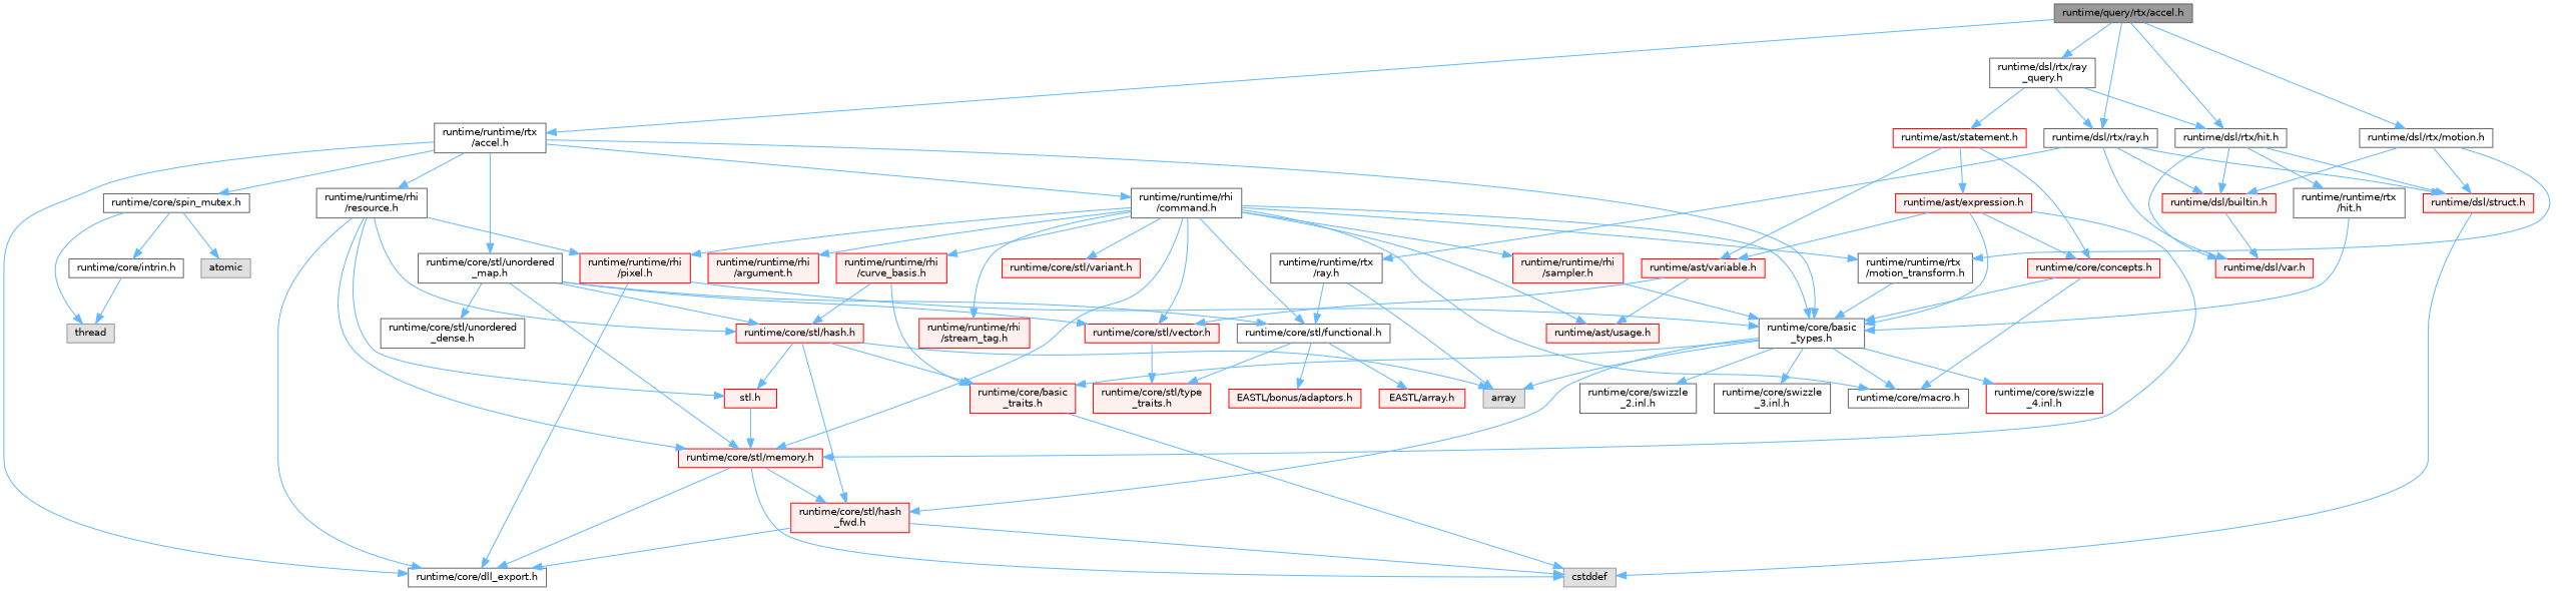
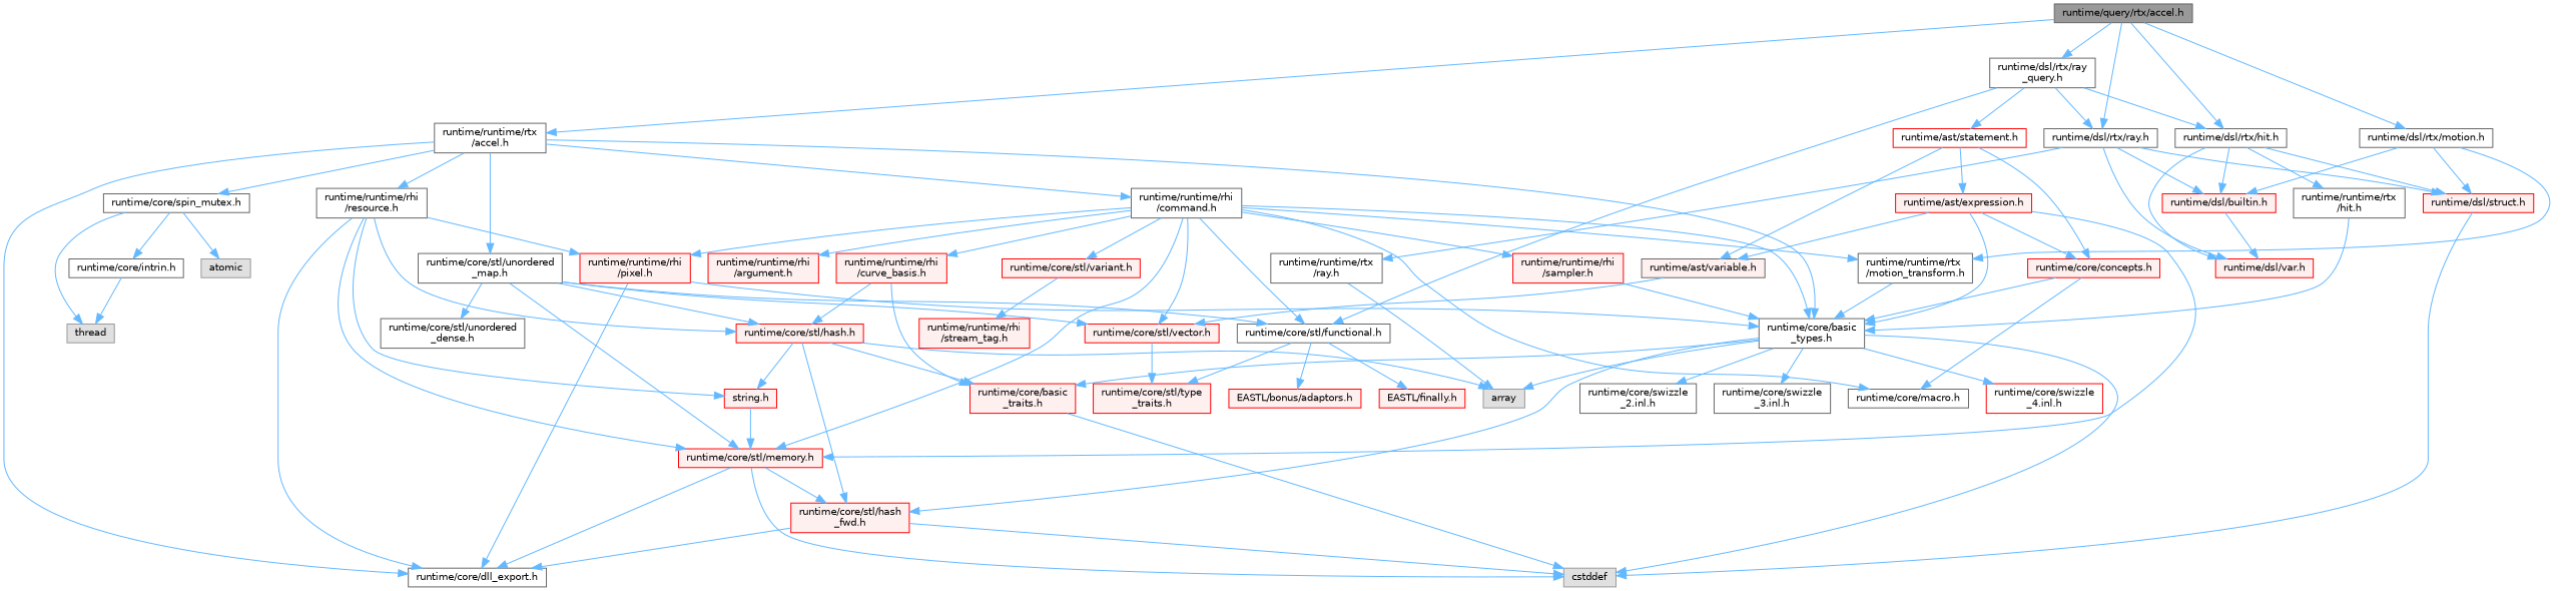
  digraph {
    node [color=red fillcolor=white fontname=Helvetica fontsize=10 shape=box style=filled]
    edge [color=steelblue1 fontname=Helvetica fontsize=10 labelfontname=Helvetica labelfontsize=10 style=solid]
    n1 [color=gray40 fillcolor=grey60 fontcolor=black height=0.2 label="runtime/query/rtx/accel.h" width=0.4]
    n2 [color=grey40 height=0.2 label="runtime/runtime/rtx\l/accel.h" width=0.4]
    n3 [color=grey40 height=0.2 label="runtime/dsl/rtx/ray\l_query.h" width=0.4]
    n4 [color=grey40 height=0.2 label="runtime/dsl/rtx/hit.h" width=0.4]
    n5 [color=grey40 height=0.2 label="runtime/dsl/rtx/ray.h" width=0.4]
    n6 [color=grey40 height=0.2 label="runtime/dsl/rtx/motion.h" width=0.4]
    n7 [color=grey40 height=0.2 label="runtime/core/dll_export.h" width=0.4]
    n8 [color=grey40 height=0.2 label="runtime/core/spin_mutex.h" width=0.4]
    n9 [color=grey40 height=0.2 label="runtime/core/basic\l_types.h" width=0.4]
    n10 [color=grey40 height=0.2 label="runtime/core/stl/unordered\l_map.h" width=0.4]
    n11 [color=grey40 height=0.2 label="runtime/runtime/rhi\l/resource.h" width=0.4]
    n12 [color=grey40 height=0.2 label="runtime/runtime/rhi\l/command.h" width=0.4]
    n13 [color=grey40 height=0.2 label="runtime/core/stl/functional.h" width=0.4]
    n14 [height=0.2 label="runtime/ast/statement.h" width=0.4]
    n15 [color=grey40 height=0.2 label="runtime/runtime/rtx\l/hit.h" width=0.4]
    n16 [fillcolor="#FFF0F0" height=0.2 label="runtime/dsl/builtin.h" width=0.4]
    n17 [fillcolor="#FFF0F0" height=0.2 label="runtime/dsl/var.h" width=0.4]
    n18 [fillcolor="#FFF0F0" height=0.2 label="runtime/dsl/struct.h" width=0.4]
    n19 [color=grey40 height=0.2 label="runtime/runtime/rtx\l/ray.h" width=0.4]
    n20 [color=grey40 height=0.2 label="runtime/runtime/rtx\l/motion_transform.h" width=0.4]
    n21 [color=grey60 fillcolor="#E0E0E0" height=0.2 label=atomic width=0.4]
    n22 [color=grey60 fillcolor="#E0E0E0" height=0.2 label=thread width=0.4]
    n23 [color=grey40 height=0.2 label="runtime/core/intrin.h" width=0.4]
    n24 [color=grey60 fillcolor="#E0E0E0" height=0.2 label=cstddef width=0.4]
    n25 [color=grey60 fillcolor="#E0E0E0" height=0.2 label=array width=0.4]
    n26 [fillcolor="#FFF0F0" height=0.2 label="runtime/core/stl/hash\l_fwd.h" width=0.4]
    n27 [fillcolor="#FFF0F0" height=0.2 label="runtime/core/basic\l_traits.h" width=0.4]
    n28 [color=grey40 height=0.2 label="runtime/core/swizzle\l_2.inl.h" width=0.4]
    n29 [color=grey40 height=0.2 label="runtime/core/swizzle\l_3.inl.h" width=0.4]
    n30 [height=0.2 label="runtime/core/swizzle\l_4.inl.h" width=0.4]
    n31 [fillcolor="#FFF0F0" height=0.2 label="runtime/core/stl/memory.h" width=0.4]
    n32 [fillcolor="#FFF0F0" height=0.2 label="runtime/core/stl/vector.h" width=0.4]
    n33 [fillcolor="#FFF0F0" height=0.2 label="runtime/core/stl/hash.h" width=0.4]
    n34 [color=grey40 height=0.2 label="runtime/core/stl/unordered\l_dense.h" width=0.4]
-   n35 [fillcolor="#FFF0F0" height=0.2 label="stl.h" width=0.4]
+   n35 [fillcolor="#FFF0F0" height=0.2 label="string.h" width=0.4]
    n36 [fillcolor="#FFF0F0" height=0.2 label="runtime/runtime/rhi\l/pixel.h" width=0.4]
    n37 [color=grey40 height=0.2 label="runtime/core/macro.h" width=0.4]
    n38 [fillcolor="#FFF0F0" height=0.2 label="runtime/core/stl/variant.h" width=0.4]
-   n39 [fillcolor="#FFF0F0" height=0.2 label="runtime/ast/usage.h" width=0.4]
    n40 [fillcolor="#FFF0F0" height=0.2 label="runtime/runtime/rhi\l/stream_tag.h" width=0.4]
    n41 [fillcolor="#FFF0F0" height=0.2 label="runtime/runtime/rhi\l/sampler.h" width=0.4]
    n42 [fillcolor="#FFF0F0" height=0.2 label="runtime/runtime/rhi\l/argument.h" width=0.4]
    n43 [fillcolor="#FFF0F0" height=0.2 label="runtime/runtime/rhi\l/curve_basis.h" width=0.4]
    n44 [fillcolor="#FFF0F0" height=0.2 label="runtime/core/stl/type\l_traits.h" width=0.4]
-   n45 [fillcolor="#FFF0F0" height=0.2 label="EASTL/array.h" width=0.4]
+   n45 [fillcolor="#FFF0F0" height=0.2 label="EASTL/finally.h" width=0.4]
    n46 [fillcolor="#FFF0F0" height=0.2 label="EASTL/bonus/adaptors.h" width=0.4]
    n47 [fillcolor="#FFF0F0" height=0.2 label="runtime/core/concepts.h" width=0.4]
-   n48 [fillcolor="#FFF0F0" height=0.2 label="runtime/ast/variable.h" width=0.4]
+   n48 [color=grey40 fillcolor="#FFF0F0" height=0.2 label="runtime/ast/variable.h" width=0.4]
    n49 [fillcolor="#FFF0F0" height=0.2 label="runtime/ast/expression.h" width=0.4]
    n1 -> n2
    n1 -> n3
    n1 -> n4
    n1 -> n5
    n1 -> n6
    n2 -> n7
    n2 -> n8
    n2 -> n9
    n2 -> n10
    n2 -> n11
    n2 -> n12
    n3 -> n4
    n3 -> n5
-   n19 -> n13
+   n3 -> n13
    n3 -> n14
    n4 -> n15
    n4 -> n16
    n4 -> n17
    n4 -> n18
    n5 -> n16
    n5 -> n17
    n5 -> n18
    n5 -> n19
    n6 -> n16
    n6 -> n18
    n6 -> n20
    n8 -> n21
    n8 -> n22
    n8 -> n23
-   n9 -> n37
+   n9 -> n24
    n9 -> n25
    n9 -> n26
    n9 -> n27
    n9 -> n28
    n9 -> n29
    n9 -> n30
    n10 -> n13
    n10 -> n31
    n10 -> n32
    n10 -> n33
    n10 -> n34
    n11 -> n7
    n11 -> n31
    n11 -> n33
    n11 -> n35
    n11 -> n36
    n12 -> n9
    n12 -> n13
    n12 -> n20
    n12 -> n31
    n12 -> n32
    n12 -> n36
    n12 -> n37
    n12 -> n38
-   n12 -> n39
-   n12 -> n40
+   n38 -> n40
    n12 -> n41
    n12 -> n42
    n12 -> n43
    n13 -> n44
    n13 -> n45
    n13 -> n46
    n14 -> n47
    n14 -> n48
    n14 -> n49
    n15 -> n9
    n16 -> n17
    n18 -> n24
    n19 -> n25
    n20 -> n9
    n23 -> n22
    n26 -> n7
    n26 -> n24
    n27 -> n24
    n31 -> n7
    n31 -> n24
    n31 -> n26
    n32 -> n44
    n33 -> n25
    n33 -> n26
    n33 -> n27
    n33 -> n35
    n35 -> n31
    n36 -> n7
    n36 -> n9
    n41 -> n9
    n43 -> n27
    n43 -> n33
    n47 -> n9
    n47 -> n37
    n48 -> n32
-   n48 -> n39
    n49 -> n9
    n49 -> n31
    n49 -> n47
    n49 -> n48
  }
